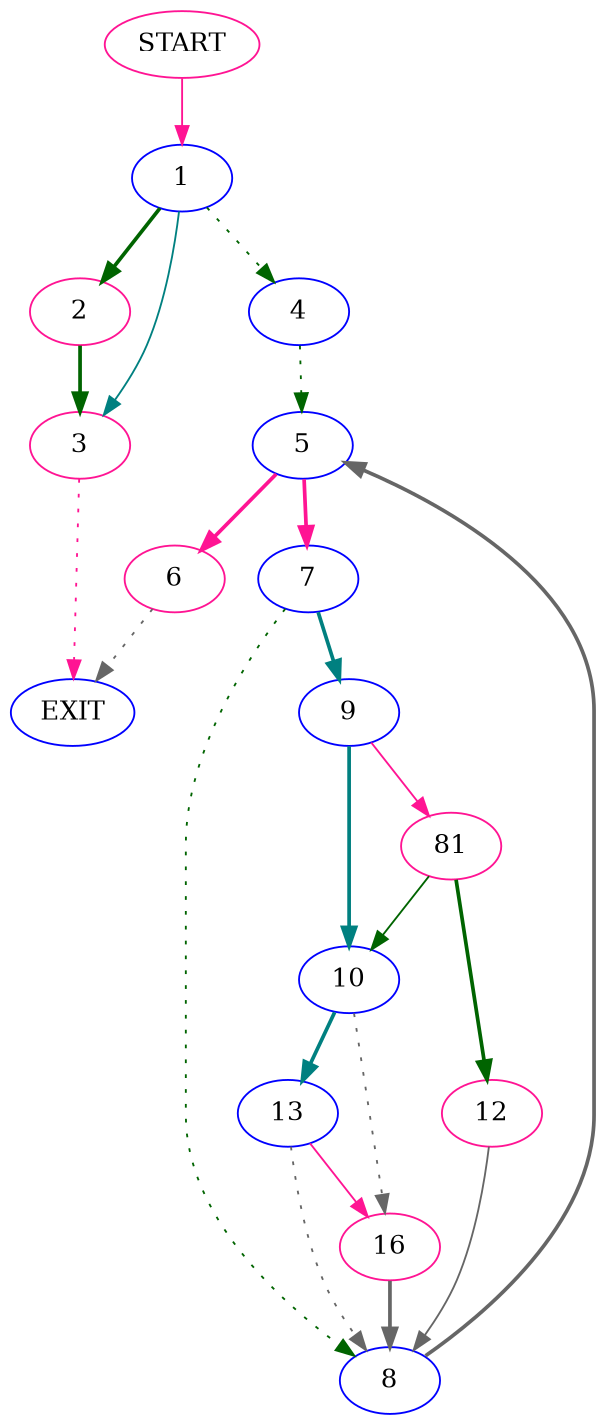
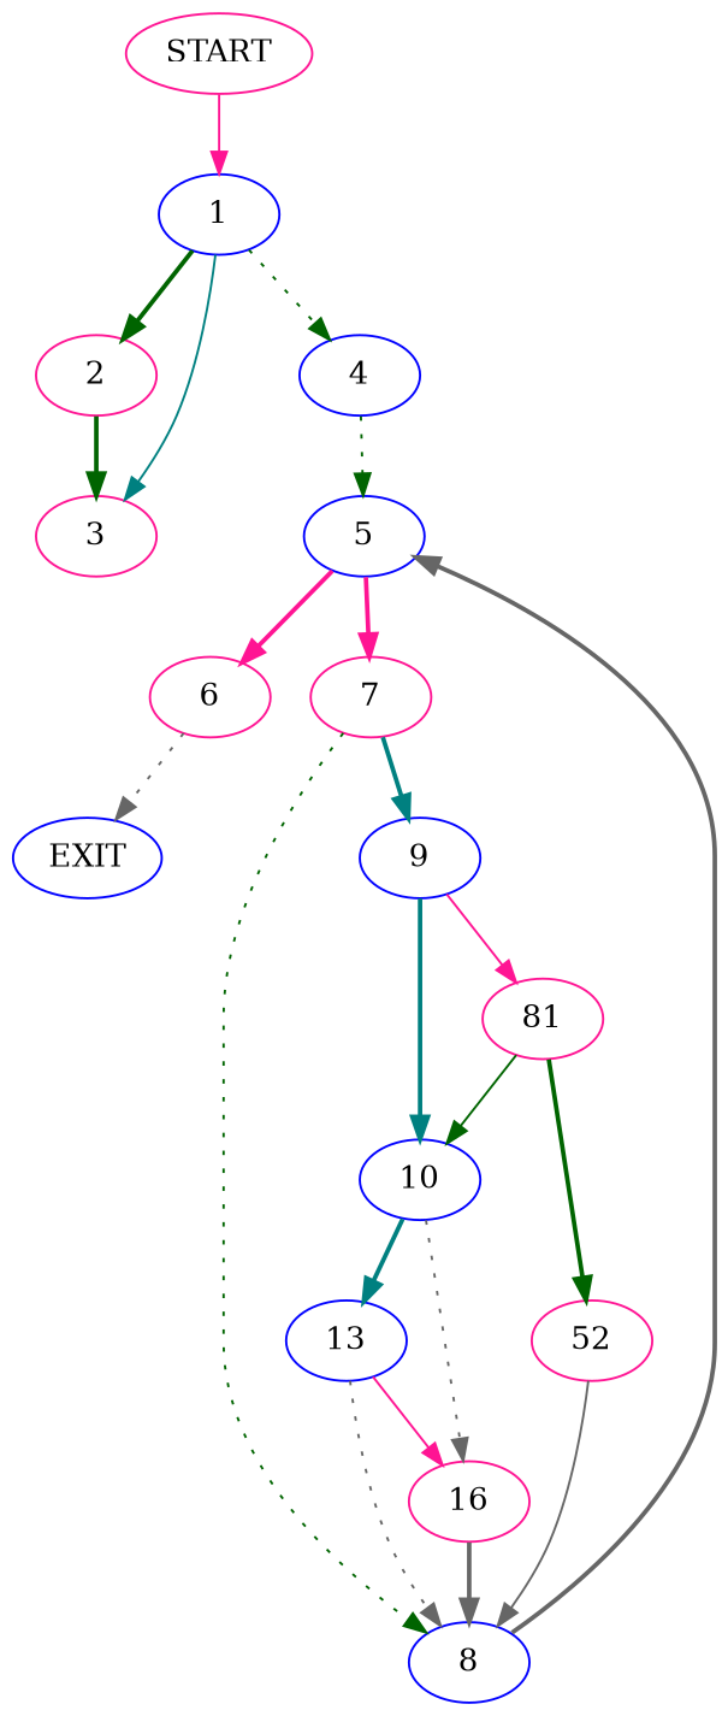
  digraph {
    node [color=blue]
    edge [color=darkgreen style=bold]
    n1 [color=deeppink label=START]
    1
    2 [color=deeppink]
    3 [color=deeppink]
    4
    n6 [label=EXIT]
    5
    6 [color=deeppink]
-   7
+   7 [color=deeppink]
    8
    9
    10
    n13 [color=deeppink label=81]
    13
    n15 [color=deeppink label=16]
-   12 [color=deeppink]
+   12 [color=deeppink label=52]
    n1 -> 1 [color=deeppink style=solid]
    1 -> 2
    1 -> 3 [color=teal style=solid]
    1 -> 4 [style=dotted]
    2 -> 3
-   3 -> n6 [color=deeppink style=dotted]
    4 -> 5 [style=dotted]
    5 -> 6 [color=deeppink]
    5 -> 7 [color=deeppink]
    6 -> n6 [color=gray40 style=dotted]
    7 -> 8 [style=dotted]
    7 -> 9 [color=teal]
    8 -> 5 [color=gray40]
    9 -> 10 [color=teal]
    9 -> n13 [color=deeppink style=solid]
    10 -> 13 [color=teal]
    10 -> n15 [color=gray40 style=dotted]
    n13 -> 10 [style=solid]
    n13 -> 12
    13 -> 8 [color=gray40 style=dotted]
    13 -> n15 [color=deeppink style=solid]
    n15 -> 8 [color=gray40]
    12 -> 8 [color=gray40 style=solid]
  }
